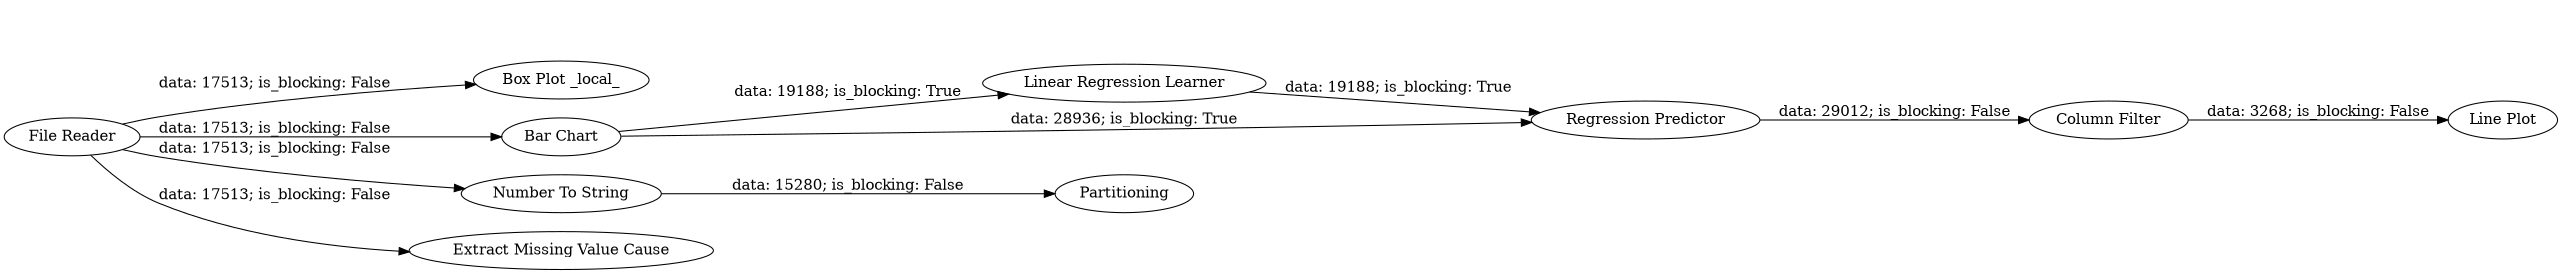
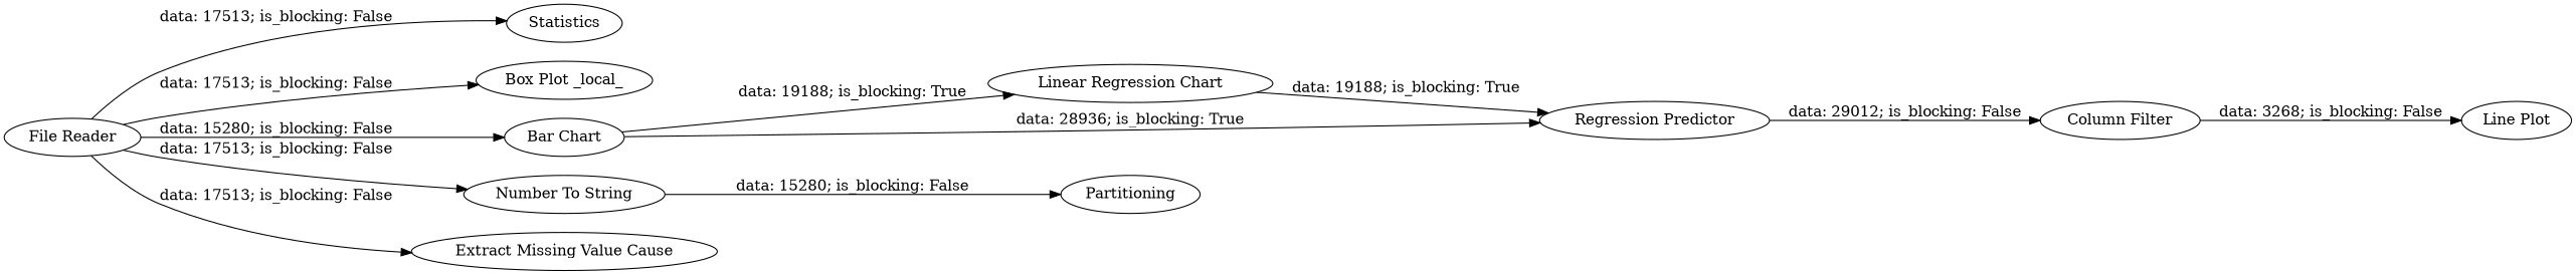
  digraph {
    rankdir=LR
    n1 [label="File Reader"]
+   n2 [label=Statistics]
    n3 [label="Box Plot _local_"]
    n4 [label="Bar Chart"]
    n5 [label="Number To String"]
    n6 [label="Extract Missing Value Cause"]
-   n7 [label="Linear Regression Learner"]
+   n7 [label="Linear Regression Chart"]
    n8 [label="Regression Predictor"]
    n9 [label=Partitioning]
    n10 [label="Column Filter"]
    n11 [label="Line Plot"]
+   n1 -> n2 [label="data: 17513; is_blocking: False"]
    n1 -> n3 [label="data: 17513; is_blocking: False"]
-   n1 -> n4 [label="data: 17513; is_blocking: False"]
+   n1 -> n4 [label="data: 15280; is_blocking: False"]
    n1 -> n5 [label="data: 17513; is_blocking: False"]
    n1 -> n6 [label="data: 17513; is_blocking: False"]
    n4 -> n7 [label="data: 19188; is_blocking: True"]
    n4 -> n8 [label="data: 28936; is_blocking: True"]
    n5 -> n9 [label="data: 15280; is_blocking: False"]
    n7 -> n8 [label="data: 19188; is_blocking: True"]
    n8 -> n10 [label="data: 29012; is_blocking: False"]
    n10 -> n11 [label="data: 3268; is_blocking: False"]
  }
